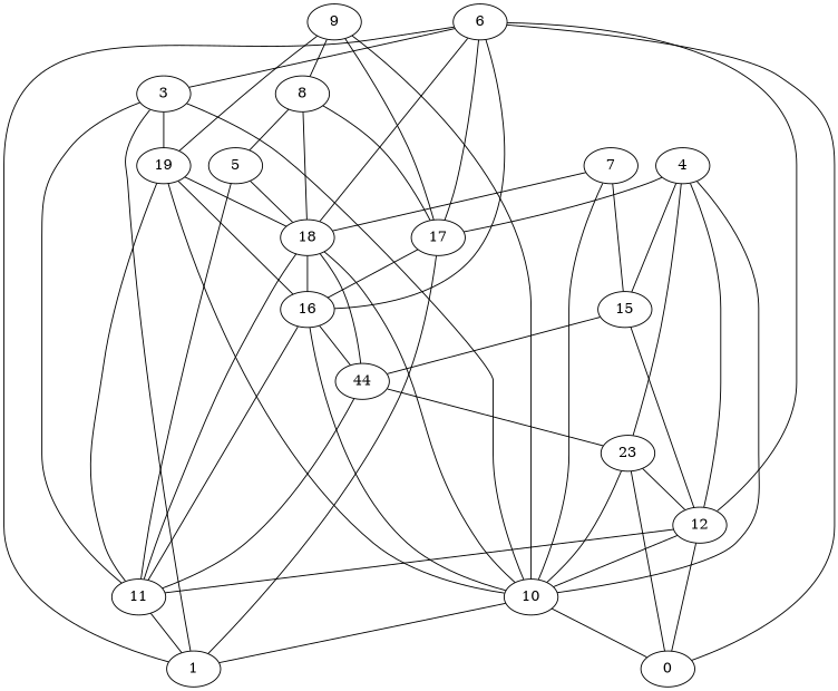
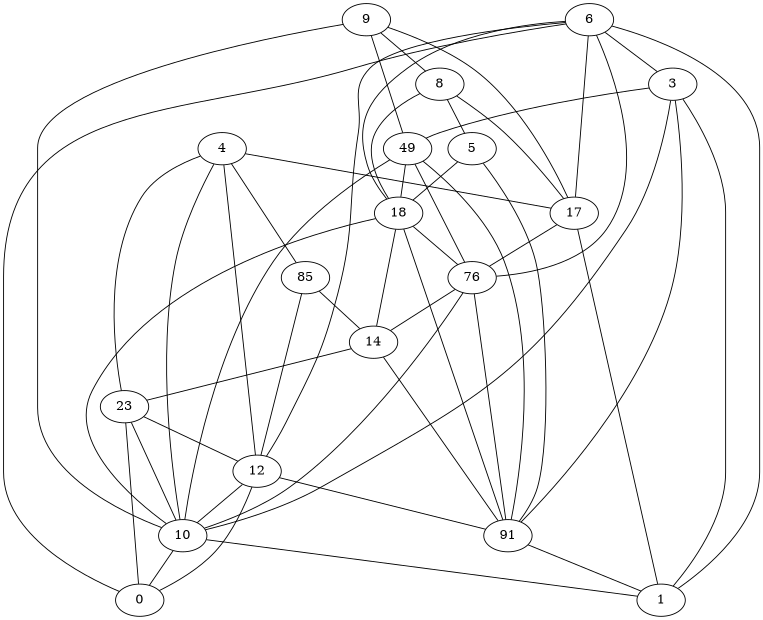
  digraph {
    edge [color=black dir=none]
    10
-   11
+   11 [label=91]
    0
    1
-   14 [label=44]
+   14
    n6 [label=23]
    12
    5
    18
-   16
+   16 [label=76]
    4
-   15
+   15 [label=85]
    17
    9
    8
-   19
+   19 [label=49]
    6
    3
-   7
    subgraph sub_1 {
      10
      11
      0
      1
      14
      n6
      12
      5
      18
      16
      4
      15
      17
      9
      8
      19
      6
      3
-     7
    }
    10 -> 0
    10 -> 1
    11 -> 1
    14 -> 11
    14 -> n6
    n6 -> 10
    n6 -> 0
    n6 -> 12
    12 -> 10
    12 -> 11
    12 -> 0
    5 -> 11
    5 -> 18
    18 -> 10
    18 -> 11
    18 -> 14
    18 -> 16
    16 -> 10
    16 -> 11
    16 -> 14
    4 -> 10
    4 -> n6
    4 -> 12
    4 -> 15
    4 -> 17
    15 -> 14
    15 -> 12
    17 -> 1
    17 -> 16
    9 -> 10
    9 -> 17
    9 -> 8
    9 -> 19
    8 -> 5
    8 -> 18
    8 -> 17
    19 -> 10
    19 -> 11
    19 -> 18
    19 -> 16
    6 -> 0
    6 -> 1
    6 -> 12
    6 -> 18
    6 -> 16
    6 -> 17
    6 -> 3
    3 -> 10
    3 -> 11
    3 -> 1
    3 -> 19
-   7 -> 10
-   7 -> 18
-   7 -> 15
  }
